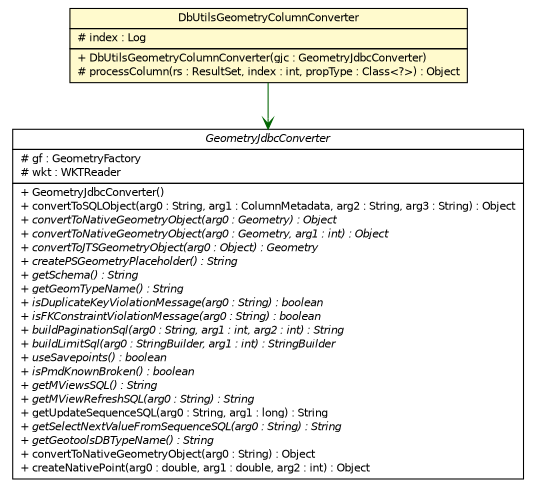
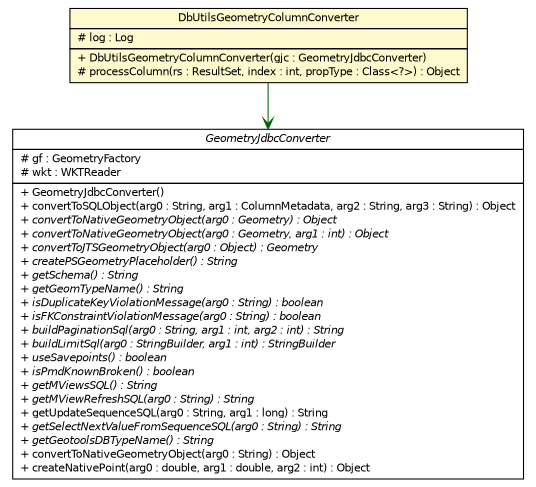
  digraph {
    nodesep=0.25
    ranksep=0.5
    node [fontcolor=black fontname=Helvetica fontsize=10.0 shape=plaintext]
-   n1 [label=<<table title="nl.b3p.topnl.converters.DbUtilsGeometryColumnConverter" border="0" cellborder="1" cellspacing="0" cellpadding="2" port="p" bgcolor="lemonChiffon" href="./DbUtilsGeometryColumnConverter.html"> 		<tr><td><table border="0" cellspacing="0" cellpadding="1"> <tr><td align="center" balign="center"> DbUtilsGeometryColumnConverter </td></tr> 		</table></td></tr> 		<tr><td><table border="0" cellspacing="0" cellpadding="1"> <tr><td align="left" balign="left"> # index : Log </td></tr> 		</table></td></tr> 		<tr><td><table border="0" cellspacing="0" cellpadding="1"> <tr><td align="left" balign="left"> + DbUtilsGeometryColumnConverter(gjc : GeometryJdbcConverter) </td></tr> <tr><td align="left" balign="left"> # processColumn(rs : ResultSet, index : int, propType : Class&lt;?&gt;) : Object </td></tr> 		</table></td></tr> 		</table>>]
+   n1 [label=<<table title="nl.b3p.topnl.converters.DbUtilsGeometryColumnConverter" border="0" cellborder="1" cellspacing="0" cellpadding="2" port="p" bgcolor="lemonChiffon" href="./DbUtilsGeometryColumnConverter.html"> 		<tr><td><table border="0" cellspacing="0" cellpadding="1"> <tr><td align="center" balign="center"> DbUtilsGeometryColumnConverter </td></tr> 		</table></td></tr> 		<tr><td><table border="0" cellspacing="0" cellpadding="1"> <tr><td align="left" balign="left"> # log : Log </td></tr> 		</table></td></tr> 		<tr><td><table border="0" cellspacing="0" cellpadding="1"> <tr><td align="left" balign="left"> + DbUtilsGeometryColumnConverter(gjc : GeometryJdbcConverter) </td></tr> <tr><td align="left" balign="left"> # processColumn(rs : ResultSet, index : int, propType : Class&lt;?&gt;) : Object </td></tr> 		</table></td></tr> 		</table>>]
    n2 [label=<<table title="nl.b3p.loader.jdbc.GeometryJdbcConverter" border="0" cellborder="1" cellspacing="0" cellpadding="2" port="p" href="https://b3partners.github.io/jdbc-util/apidocs/nl/b3p/loader/jdbc/GeometryJdbcConverter.html"> 		<tr><td><table border="0" cellspacing="0" cellpadding="1"> <tr><td align="center" balign="center"><font face="Helvetica-Oblique"> GeometryJdbcConverter </font></td></tr> 		</table></td></tr> 		<tr><td><table border="0" cellspacing="0" cellpadding="1"> <tr><td align="left" balign="left"> # gf : GeometryFactory </td></tr> <tr><td align="left" balign="left"> # wkt : WKTReader </td></tr> 		</table></td></tr> 		<tr><td><table border="0" cellspacing="0" cellpadding="1"> <tr><td align="left" balign="left"> + GeometryJdbcConverter() </td></tr> <tr><td align="left" balign="left"> + convertToSQLObject(arg0 : String, arg1 : ColumnMetadata, arg2 : String, arg3 : String) : Object </td></tr> <tr><td align="left" balign="left"><font face="Helvetica-Oblique" point-size="10.0"> + convertToNativeGeometryObject(arg0 : Geometry) : Object </font></td></tr> <tr><td align="left" balign="left"><font face="Helvetica-Oblique" point-size="10.0"> + convertToNativeGeometryObject(arg0 : Geometry, arg1 : int) : Object </font></td></tr> <tr><td align="left" balign="left"><font face="Helvetica-Oblique" point-size="10.0"> + convertToJTSGeometryObject(arg0 : Object) : Geometry </font></td></tr> <tr><td align="left" balign="left"><font face="Helvetica-Oblique" point-size="10.0"> + createPSGeometryPlaceholder() : String </font></td></tr> <tr><td align="left" balign="left"><font face="Helvetica-Oblique" point-size="10.0"> + getSchema() : String </font></td></tr> <tr><td align="left" balign="left"><font face="Helvetica-Oblique" point-size="10.0"> + getGeomTypeName() : String </font></td></tr> <tr><td align="left" balign="left"><font face="Helvetica-Oblique" point-size="10.0"> + isDuplicateKeyViolationMessage(arg0 : String) : boolean </font></td></tr> <tr><td align="left" balign="left"><font face="Helvetica-Oblique" point-size="10.0"> + isFKConstraintViolationMessage(arg0 : String) : boolean </font></td></tr> <tr><td align="left" balign="left"><font face="Helvetica-Oblique" point-size="10.0"> + buildPaginationSql(arg0 : String, arg1 : int, arg2 : int) : String </font></td></tr> <tr><td align="left" balign="left"><font face="Helvetica-Oblique" point-size="10.0"> + buildLimitSql(arg0 : StringBuilder, arg1 : int) : StringBuilder </font></td></tr> <tr><td align="left" balign="left"><font face="Helvetica-Oblique" point-size="10.0"> + useSavepoints() : boolean </font></td></tr> <tr><td align="left" balign="left"><font face="Helvetica-Oblique" point-size="10.0"> + isPmdKnownBroken() : boolean </font></td></tr> <tr><td align="left" balign="left"><font face="Helvetica-Oblique" point-size="10.0"> + getMViewsSQL() : String </font></td></tr> <tr><td align="left" balign="left"><font face="Helvetica-Oblique" point-size="10.0"> + getMViewRefreshSQL(arg0 : String) : String </font></td></tr> <tr><td align="left" balign="left"> + getUpdateSequenceSQL(arg0 : String, arg1 : long) : String </td></tr> <tr><td align="left" balign="left"><font face="Helvetica-Oblique" point-size="10.0"> + getSelectNextValueFromSequenceSQL(arg0 : String) : String </font></td></tr> <tr><td align="left" balign="left"><font face="Helvetica-Oblique" point-size="10.0"> + getGeotoolsDBTypeName() : String </font></td></tr> <tr><td align="left" balign="left"> + convertToNativeGeometryObject(arg0 : String) : Object </td></tr> <tr><td align="left" balign="left"> + createNativePoint(arg0 : double, arg1 : double, arg2 : int) : Object </td></tr> 		</table></td></tr> 		</table>>]
    n1 -> n2 [arrowhead=vee color=darkgreen fontcolor=black fontname=Helvetica fontsize=10.0 headport=p labelfontname=Helvetica labelfontsize=10 tailport=p]
  }
